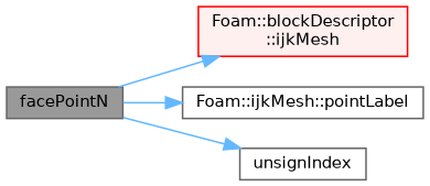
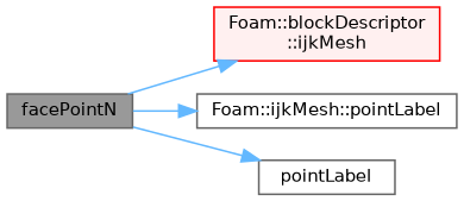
  digraph {
    rankdir=LR
    node [color=grey40 fillcolor=white fontname=Helvetica fontsize=10 shape=box style=filled]
    edge [color=steelblue1 fontname=Helvetica fontsize=10 labelfontname=Helvetica labelfontsize=10 style=solid]
    n1 [color=gray40 fillcolor=grey60 fontcolor=black height=0.2 label=facePointN width=0.4]
    n2 [color=red fillcolor="#FFF0F0" height=0.2 label="Foam::blockDescriptor\l::ijkMesh" width=0.4]
    n3 [height=0.2 label="Foam::ijkMesh::pointLabel" width=0.4]
-   n4 [height=0.2 label=unsignIndex width=0.4]
+   n4 [height=0.2 label=pointLabel width=0.4]
    n1 -> n2
    n1 -> n3
    n1 -> n4
  }
